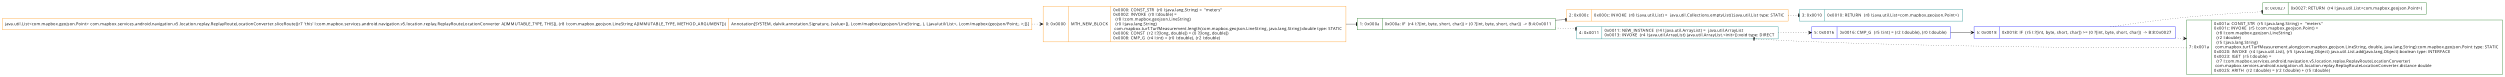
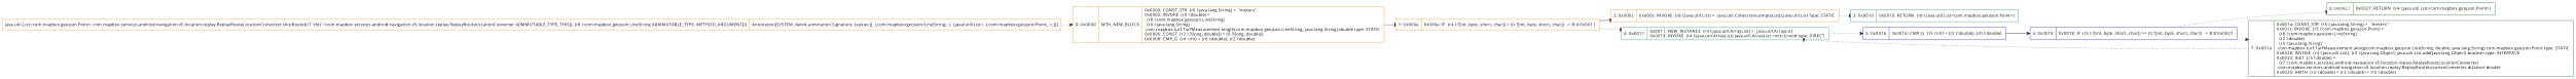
  digraph {
    fontname="Open Sans"
    rankdir=LR
    node [color=darkorange fontname="Open Sans" shape=record]
    edge [arrowhead=tee fontname="Open Sans" style=dotted]
    n1 [label="{0\:\ 0x0000|MTH_NEW_BLOCK\l|0x0000: CONST_STR  (r0 I:java.lang.String) =  \"meters\" \l0x0002: INVOKE  (r0 I:double) = \l  (r8 I:com.mapbox.geojson.LineString)\l  (r0 I:java.lang.String)\l com.mapbox.turf.TurfMeasurement.length(com.mapbox.geojson.LineString, java.lang.String):double type: STATIC \l0x0006: CONST  (r2 I:?[long, double]) = (0 ?[long, double]) \l0x0008: CMP_G  (r4 I:int) = (r0 I:double), (r2 I:double) \l}"]
-   n2 [color=darkgreen label="{1\:\ 0x000a|0x000a: IF  (r4 I:?[int, byte, short, char]) \> (0 ?[int, byte, short, char])  \-\> B:4:0x0011 \l}"]
+   n2 [label="{1\:\ 0x000a|0x000a: IF  (r4 I:?[int, byte, short, char]) \> (0 ?[int, byte, short, char])  \-\> B:4:0x0011 \l}"]
    n3 [label="{2\:\ 0x000c|0x000c: INVOKE  (r8 I:java.util.List) =  java.util.Collections.emptyList():java.util.List type: STATIC \l}"]
    n4 [color=teal label="{4\:\ 0x0011|0x0011: NEW_INSTANCE  (r4 I:java.util.ArrayList) =  java.util.ArrayList \l0x0013: INVOKE  (r4 I:java.util.ArrayList) java.util.ArrayList.\<init\>():void type: DIRECT \l}"]
    n5 [color=teal label="{3\:\ 0x0010|0x0010: RETURN  (r8 I:java.util.List\<com.mapbox.geojson.Point\>) \l}"]
    n6 [color=blue label="{5\:\ 0x0016|0x0016: CMP_G  (r5 I:int) = (r2 I:double), (r0 I:double) \l}"]
    n7 [color=blue label="{6\:\ 0x0018|0x0018: IF  (r5 I:?[int, byte, short, char]) \>= (0 ?[int, byte, short, char])  \-\> B:8:0x0027 \l}"]
    n8 [color=darkgreen label="{7\:\ 0x001a|0x001a: CONST_STR  (r5 I:java.lang.String) =  \"meters\" \l0x001c: INVOKE  (r5 I:com.mapbox.geojson.Point) = \l  (r8 I:com.mapbox.geojson.LineString)\l  (r2 I:double)\l  (r5 I:java.lang.String)\l com.mapbox.turf.TurfMeasurement.along(com.mapbox.geojson.LineString, double, java.lang.String):com.mapbox.geojson.Point type: STATIC \l0x0020: INVOKE  (r4 I:java.util.List), (r5 I:java.lang.Object) java.util.List.add(java.lang.Object):boolean type: INTERFACE \l0x0023: IGET  (r5 I:double) = \l  (r7 I:com.mapbox.services.android.navigation.v5.location.replay.ReplayRouteLocationConverter)\l com.mapbox.services.android.navigation.v5.location.replay.ReplayRouteLocationConverter.distance double \l0x0025: ARITH  (r2 I:double) = (r2 I:double) + (r5 I:double) \l}"]
    n9 [color=darkgreen label="{8\:\ 0x0027|0x0027: RETURN  (r4 I:java.util.List\<com.mapbox.geojson.Point\>) \l}"]
    n10 [label="{java.util.List\<com.mapbox.geojson.Point\> com.mapbox.services.android.navigation.v5.location.replay.ReplayRouteLocationConverter.sliceRoute((r7 'this' I:com.mapbox.services.android.navigation.v5.location.replay.ReplayRouteLocationConverter A[IMMUTABLE_TYPE, THIS]), (r8 I:com.mapbox.geojson.LineString A[IMMUTABLE_TYPE, METHOD_ARGUMENT]))  | Annotation[SYSTEM, dalvik.annotation.Signature, \{value=[(, Lcom\/mapbox\/geojson\/LineString;, ), Ljava\/util\/List\<, Lcom\/mapbox\/geojson\/Point;, \>;]\}]\l}"]
    n1 -> n2 [style=solid]
    n2 -> n3 [style=solid]
    n2 -> n4
    n3 -> n5
    n4 -> n6 [arrowhead=vee]
    n6 -> n7 [arrowhead=vee style=solid]
    n7 -> n8 [arrowhead=vee]
    n7 -> n9
    n8 -> n4
    n10 -> n1 [arrowhead=vee]
  }
